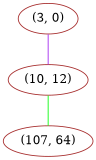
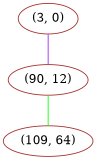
  graph {
    node [color=brown]
-   "(10, 12)"
-   "(109, 64)" [label="(107, 64)"]
+   "(10, 12)" [label="(90, 12)"]
+   "(109, 64)"
    n3 [label="(3, 0)"]
    "(10, 12)" -- "(109, 64)" [color=green weight=2]
    n3 -- "(10, 12)" [color=purple weight=4]
  }
